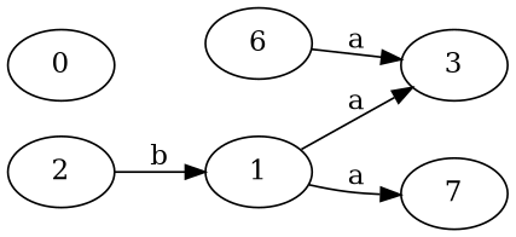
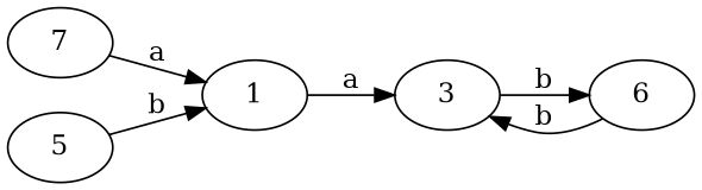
  strict digraph {
    rankdir=LR
    3
    6
-   0
    1
    n5 [label=7]
-   5 [label=2]
-   6 -> 3 [label=a]
+   5
+   3 -> 6 [label=b]
+   6 -> 3 [label=b]
    1 -> 3 [label=a]
-   1 -> n5 [label=a]
+   n5 -> 1 [label=a]
    5 -> 1 [label=b]
  }
